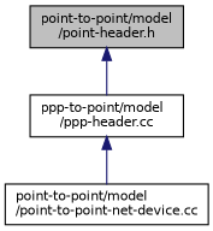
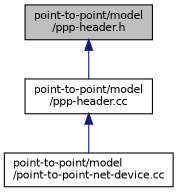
  digraph {
    node [color=black fillcolor=white fontname=Helvetica fontsize=10 shape=record style=filled]
    edge [color=midnightblue dir=back fontname=Helvetica fontsize=10 labelfontname=Helvetica labelfontsize=10 style=solid]
-   n1 [fillcolor=grey75 fontcolor=black height=0.2 label="point-to-point/model\l/point-header.h" width=0.4]
-   n2 [height=0.2 label="ppp-to-point/model\l/ppp-header.cc" width=0.4]
+   n1 [fillcolor=grey75 fontcolor=black height=0.2 label="point-to-point/model\l/ppp-header.h" width=0.4]
+   n2 [height=0.2 label="point-to-point/model\l/ppp-header.cc" width=0.4]
    n3 [height=0.2 label="point-to-point/model\l/point-to-point-net-device.cc" width=0.4]
    n1 -> n2
    n2 -> n3
  }
